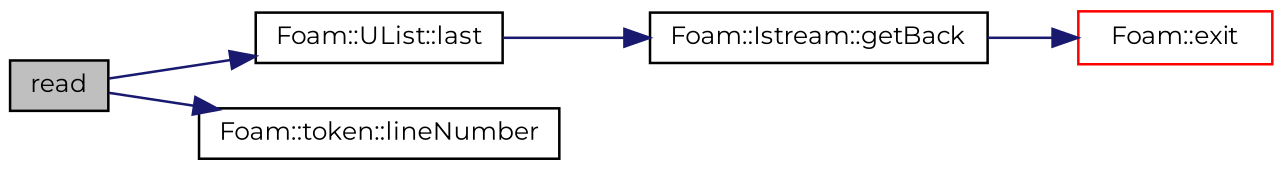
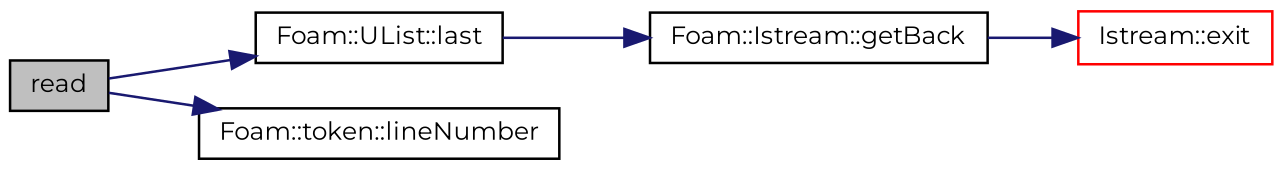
  digraph {
    fontname=Montserrat
    rankdir=LR
    node [color=black fontname=Montserrat fontsize=10 shape=record]
    edge [color=midnightblue fontname=Montserrat fontsize=10 labelfontname=Helvetica labelfontsize=10 style=solid]
    n1 [fillcolor=grey75 fontcolor=black height=0.2 label=read style=filled width=0.4]
    n2 [height=0.2 label="Foam::UList::last" width=0.4]
    n3 [height=0.2 label="Foam::token::lineNumber" width=0.4]
-   n4 [color=red height=0.2 label="Foam::exit" width=0.4]
+   n4 [color=red height=0.2 label="Istream::exit" width=0.4]
    n5 [height=0.2 label="Foam::Istream::getBack" width=0.4]
    n1 -> n2
    n1 -> n3
    n2 -> n5
    n5 -> n4
  }
